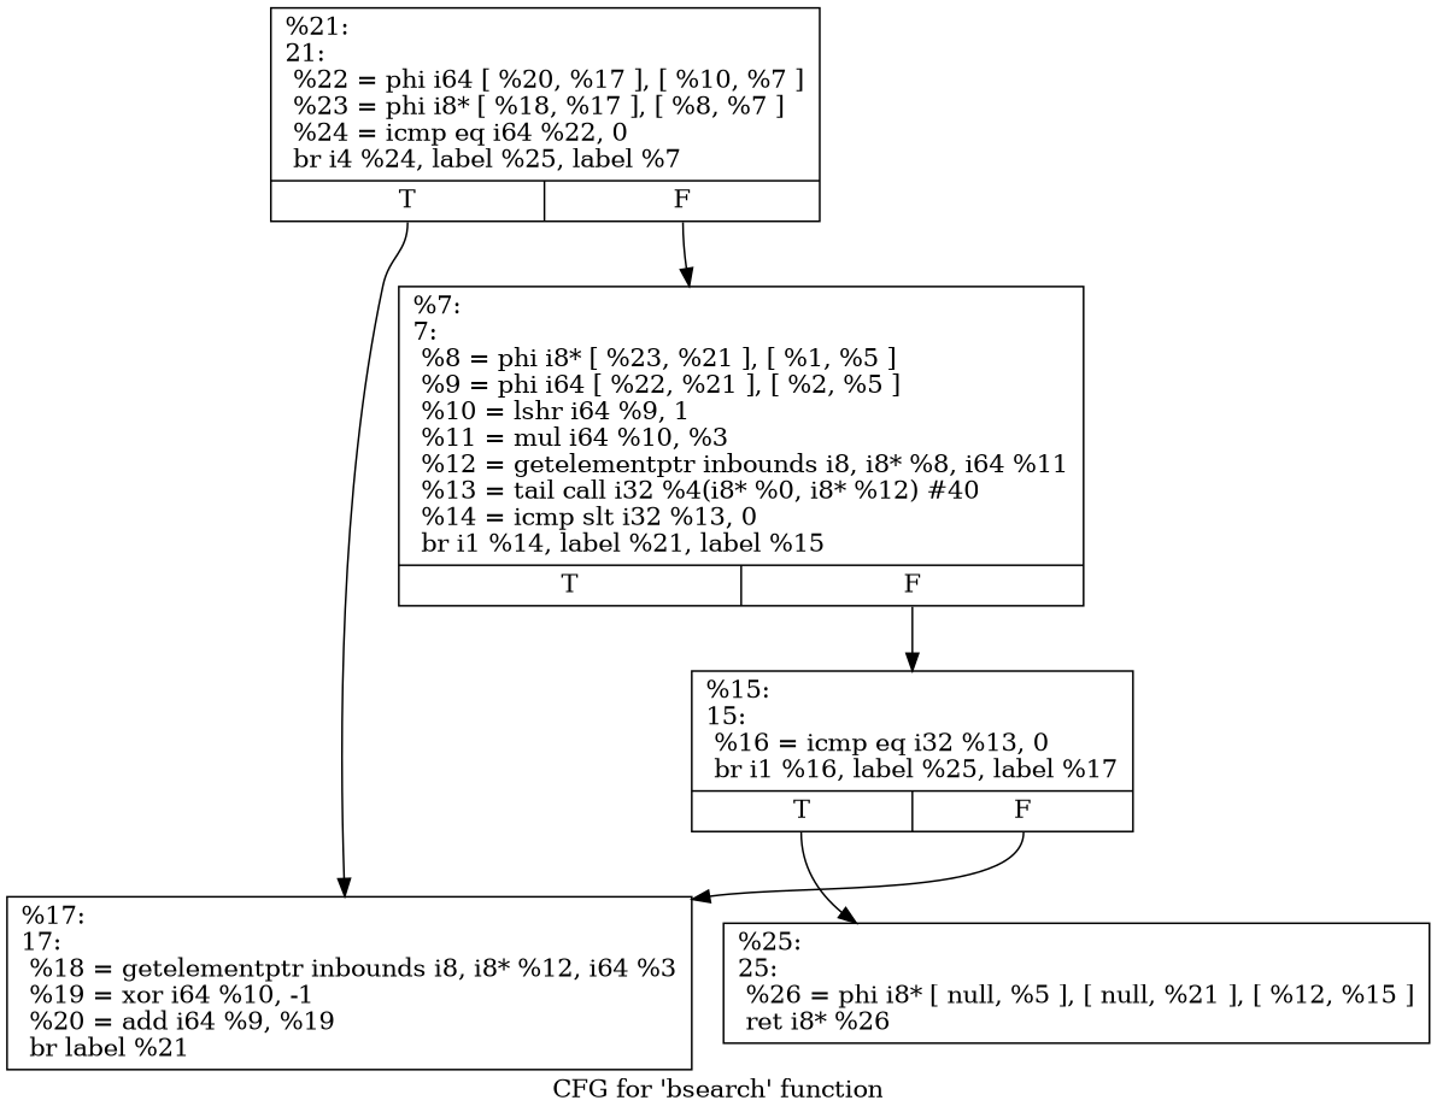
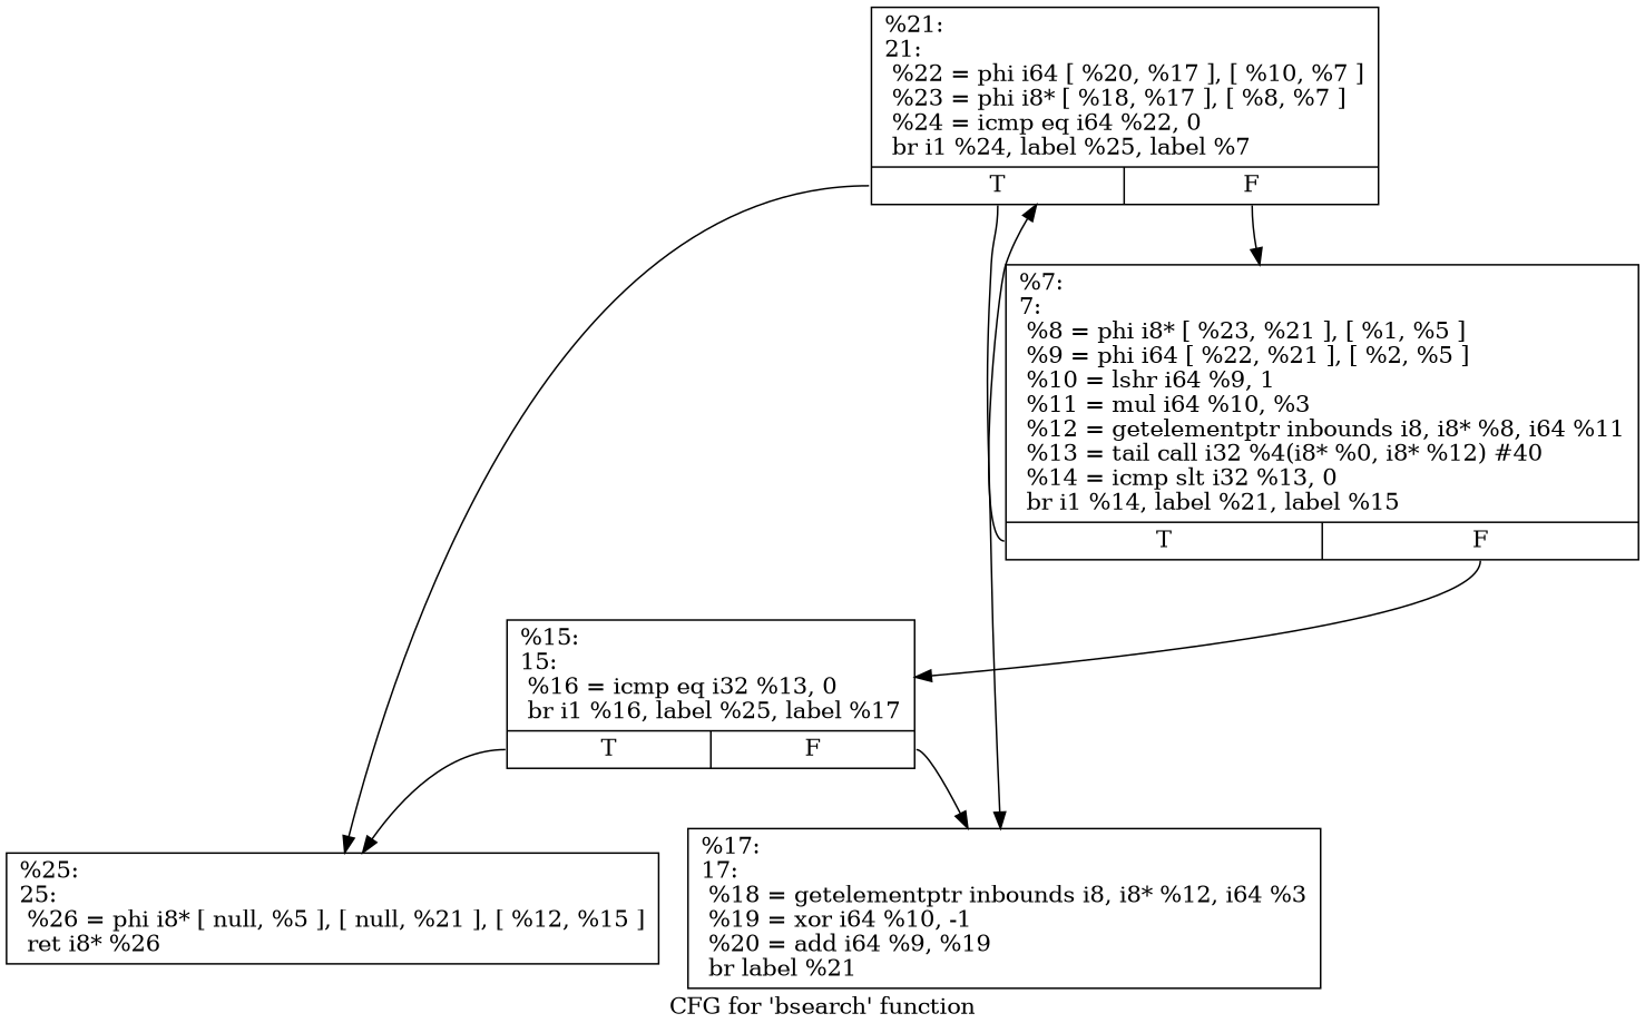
  digraph {
    label="CFG for 'bsearch' function"
    node [shape=record]
    edge [tailport=s0]
    n1 [label="{%25:\l25:                                               \l  %26 = phi i8* [ null, %5 ], [ null, %21 ], [ %12, %15 ]\l  ret i8* %26\l}"]
    n2 [label="{%7:\l7:                                                \l  %8 = phi i8* [ %23, %21 ], [ %1, %5 ]\l  %9 = phi i64 [ %22, %21 ], [ %2, %5 ]\l  %10 = lshr i64 %9, 1\l  %11 = mul i64 %10, %3\l  %12 = getelementptr inbounds i8, i8* %8, i64 %11\l  %13 = tail call i32 %4(i8* %0, i8* %12) #40\l  %14 = icmp slt i32 %13, 0\l  br i1 %14, label %21, label %15\l|{<s0>T|<s1>F}}"]
-   n3 [label="{%21:\l21:                                               \l  %22 = phi i64 [ %20, %17 ], [ %10, %7 ]\l  %23 = phi i8* [ %18, %17 ], [ %8, %7 ]\l  %24 = icmp eq i64 %22, 0\l  br i4 %24, label %25, label %7\l|{<s0>T|<s1>F}}"]
+   n3 [label="{%21:\l21:                                               \l  %22 = phi i64 [ %20, %17 ], [ %10, %7 ]\l  %23 = phi i8* [ %18, %17 ], [ %8, %7 ]\l  %24 = icmp eq i64 %22, 0\l  br i1 %24, label %25, label %7\l|{<s0>T|<s1>F}}"]
    n4 [label="{%15:\l15:                                               \l  %16 = icmp eq i32 %13, 0\l  br i1 %16, label %25, label %17\l|{<s0>T|<s1>F}}"]
    n5 [label="{%17:\l17:                                               \l  %18 = getelementptr inbounds i8, i8* %12, i64 %3\l  %19 = xor i64 %10, -1\l  %20 = add i64 %9, %19\l  br label %21\l}"]
+   n2 -> n3
    n2 -> n4 [tailport=s1]
+   n3 -> n1
    n3 -> n2 [tailport=s1]
    n3 -> n5
    n4 -> n1
    n4 -> n5 [tailport=s1]
  }
